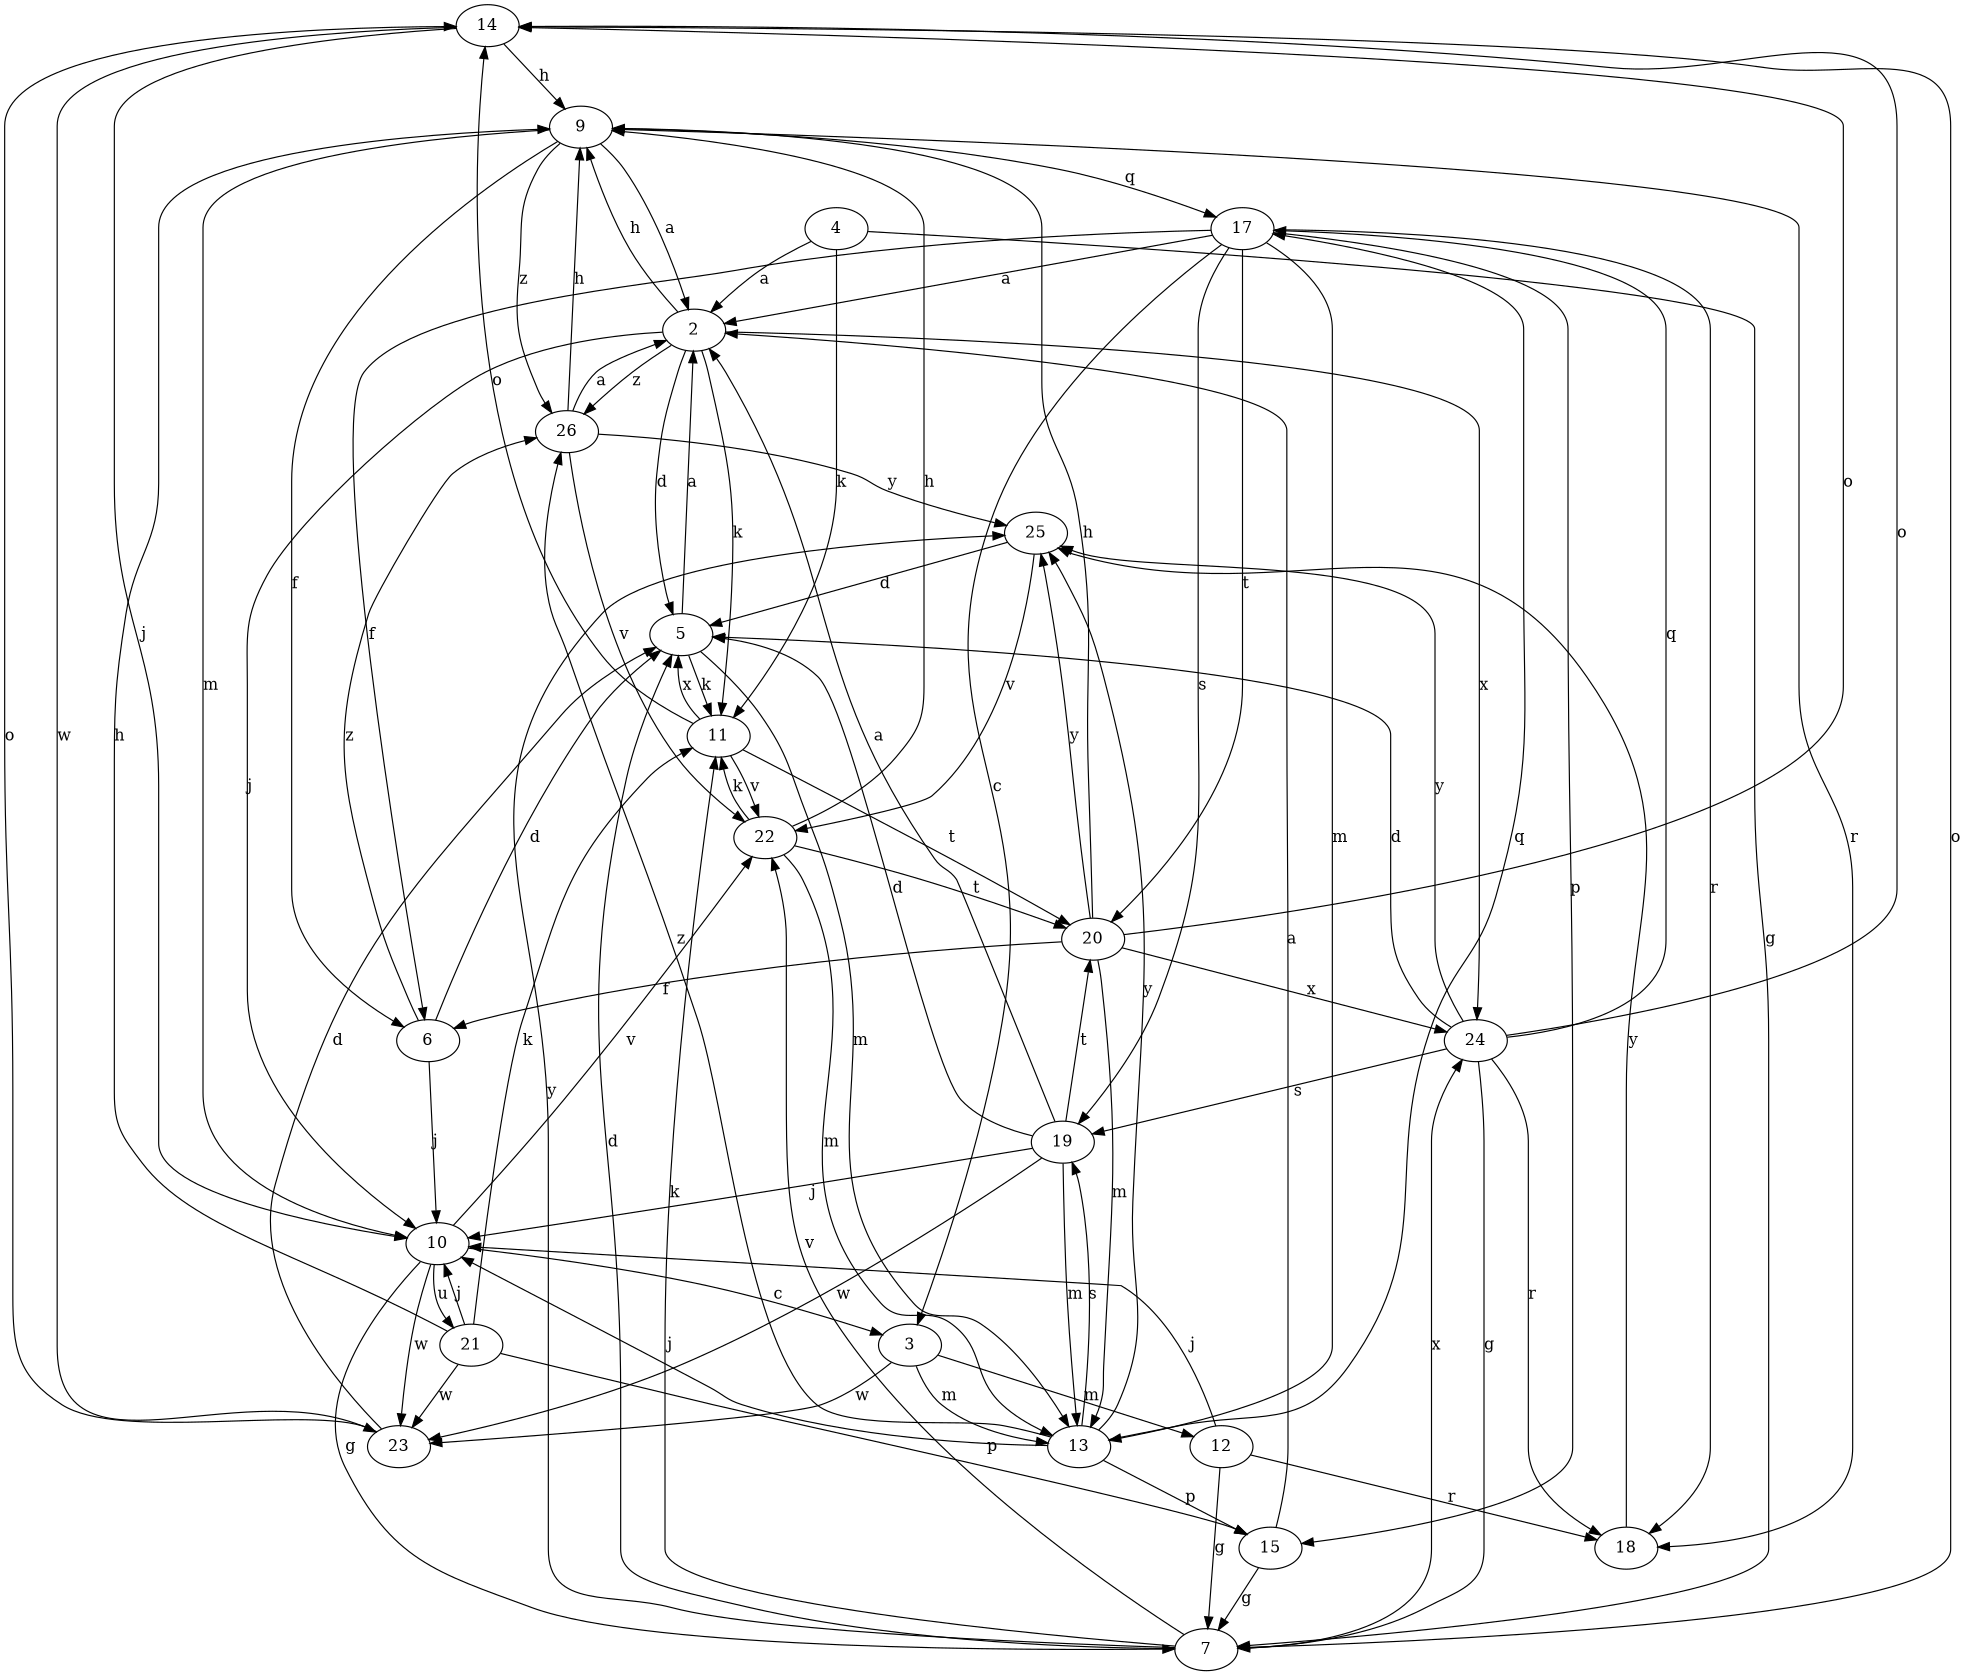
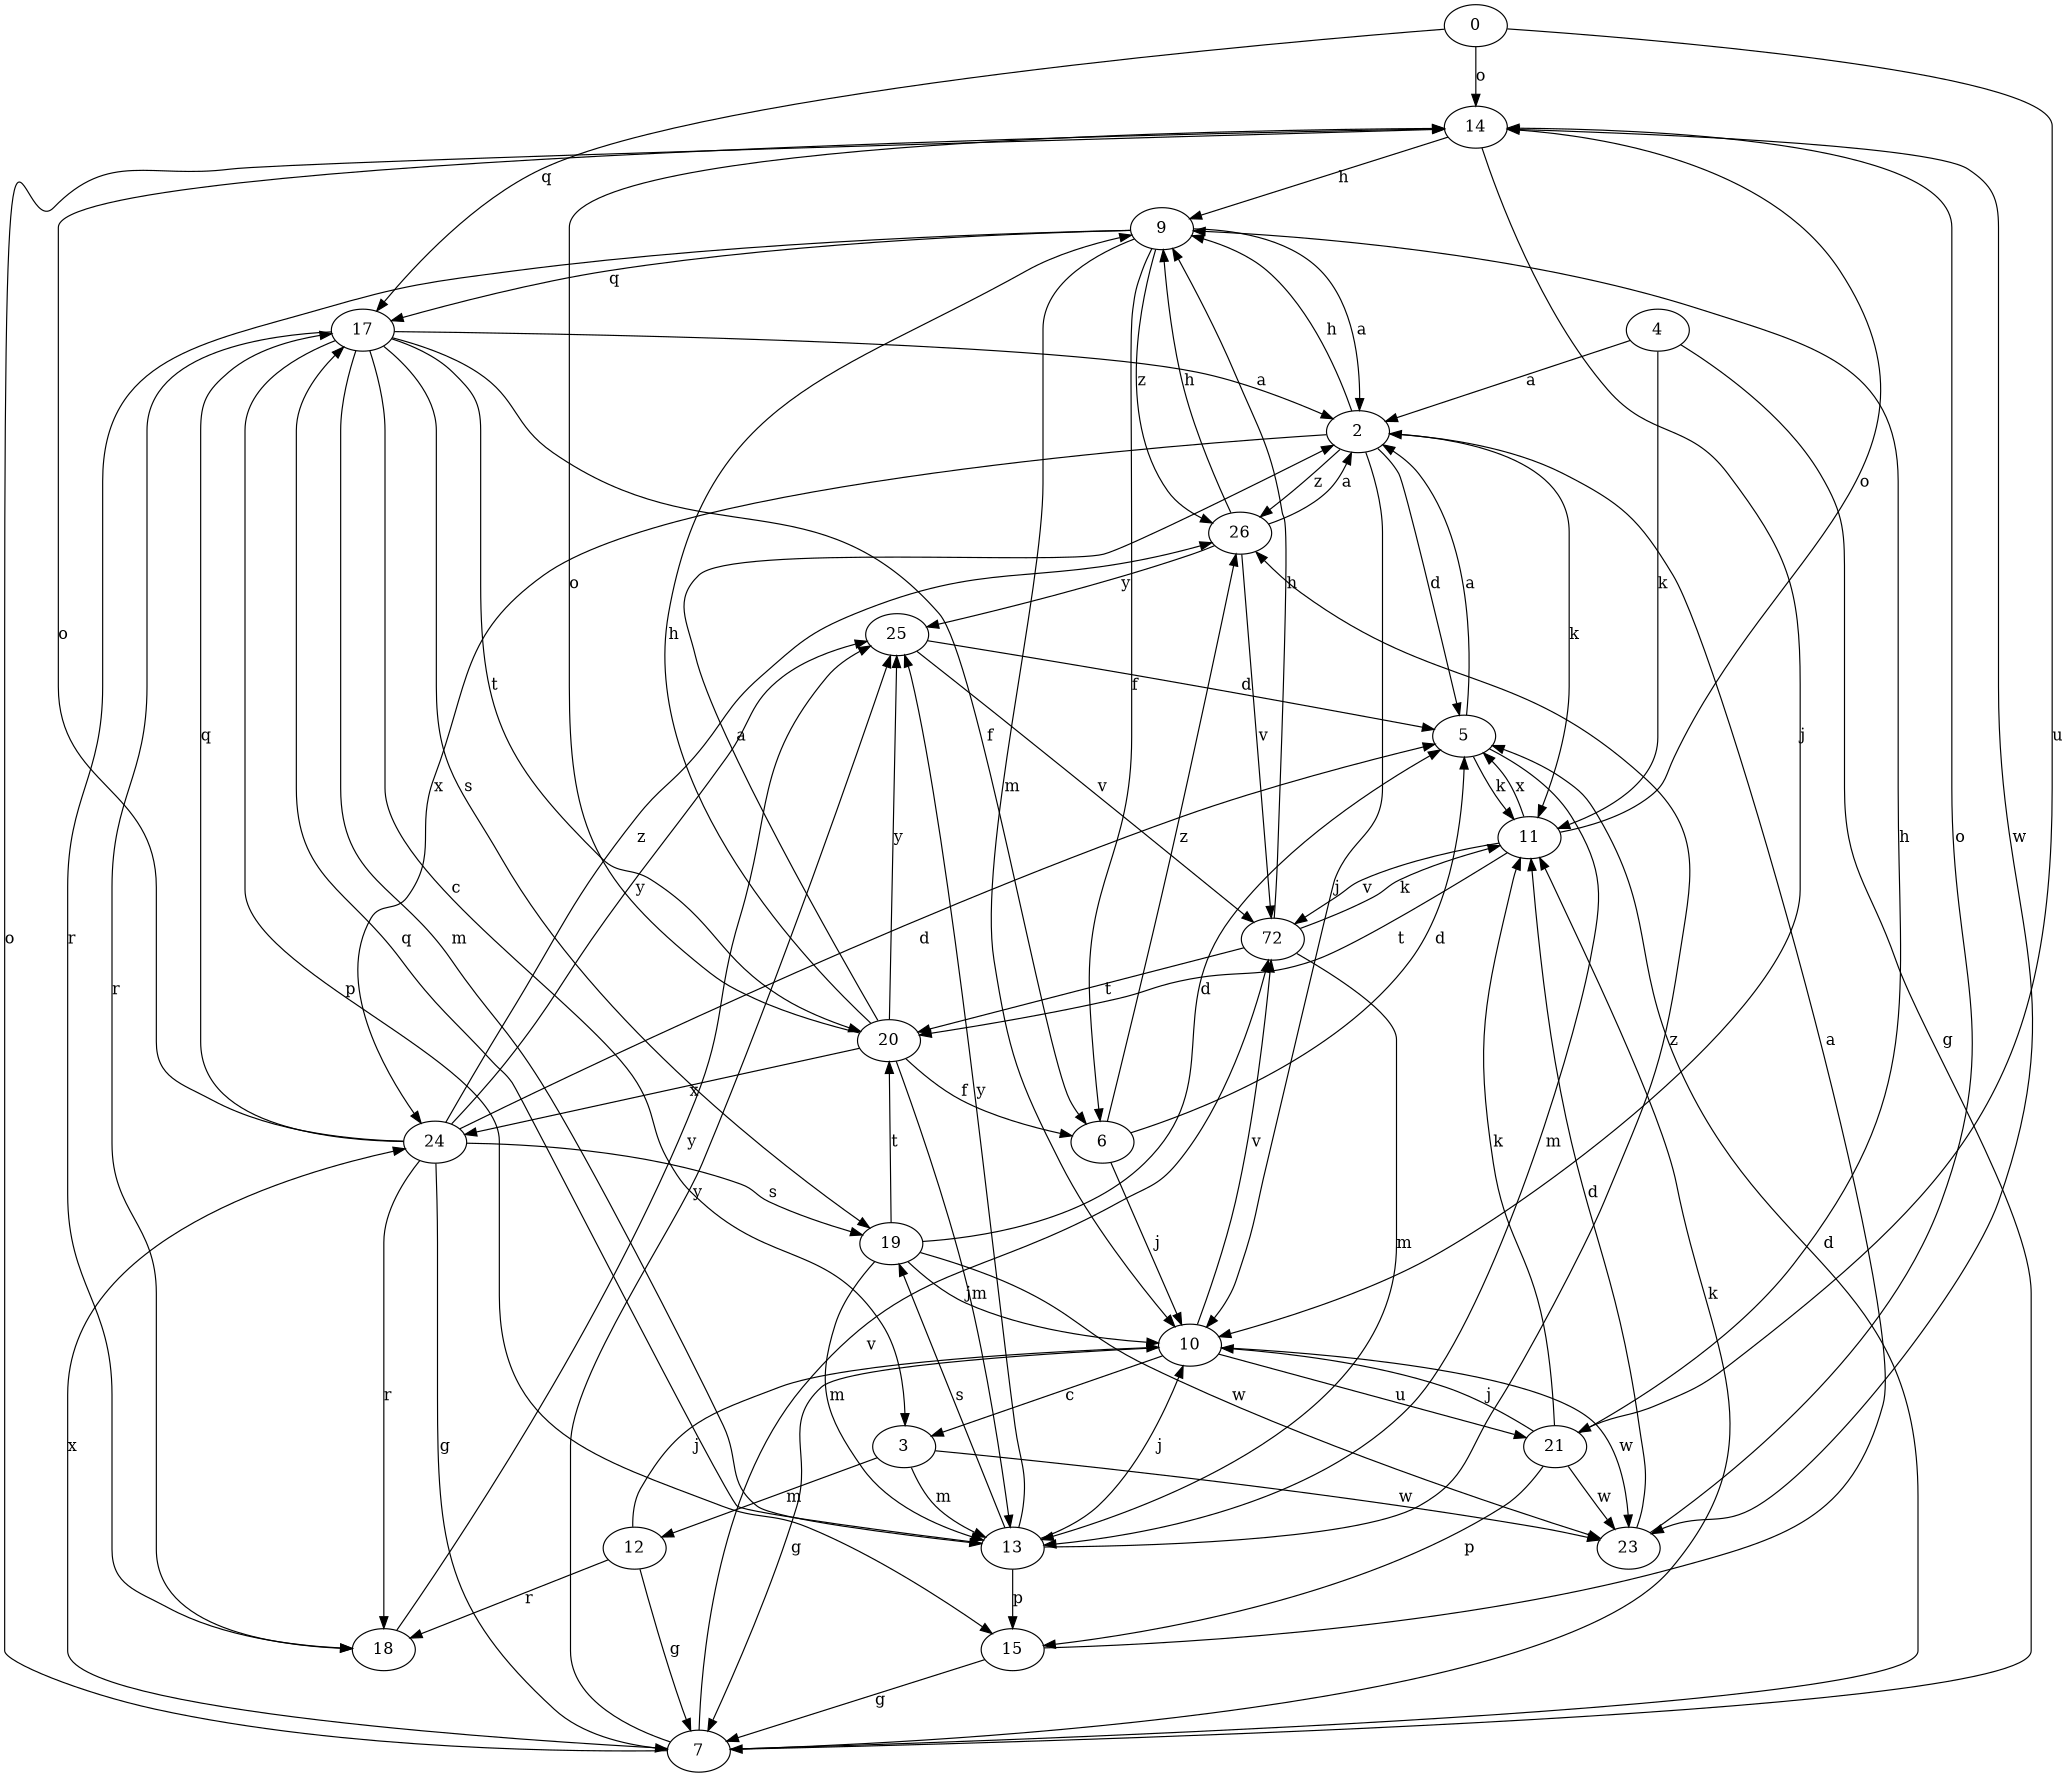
  strict digraph {
+   0
    14
    17
    21
    9
    10
    23
    2
    3
    13
    6
    15
    18
    20
    19
    11
    n17 [label=4]
    7
    5
    24
    26
-   22
+   22 [label=72]
    25
    12
+   0 -> 14 [label=o]
+   0 -> 17 [label=q]
+   0 -> 21 [label=u]
    14 -> 9 [label=h]
    14 -> 10 [label=j]
    14 -> 23 [label=w]
    17 -> 2 [label=a]
    17 -> 3 [label=c]
    17 -> 13 [label=m]
    17 -> 6 [label=f]
    17 -> 15 [label=p]
    17 -> 18 [label=r]
    17 -> 20 [label=t]
    17 -> 19 [label=s]
    21 -> 9 [label=h]
    21 -> 10 [label=j]
    21 -> 23 [label=w]
    21 -> 15 [label=p]
    21 -> 11 [label=k]
    9 -> 17 [label=q]
    9 -> 10 [label=m]
    9 -> 2 [label=a]
    9 -> 6 [label=f]
    9 -> 18 [label=r]
    9 -> 26 [label=z]
    10 -> 21 [label=u]
    10 -> 23 [label=w]
    10 -> 3 [label=c]
    10 -> 7 [label=g]
    10 -> 22 [label=v]
    23 -> 14 [label=o]
-   23 -> 5 [label=d]
+   23 -> 11 [label=d]
    2 -> 9 [label=h]
    2 -> 10 [label=j]
    2 -> 11 [label=k]
    2 -> 5 [label=d]
    2 -> 24 [label=x]
    2 -> 26 [label=z]
    3 -> 23 [label=w]
    3 -> 13 [label=m]
    3 -> 12 [label=m]
    13 -> 17 [label=q]
    13 -> 10 [label=j]
    13 -> 15 [label=p]
    13 -> 19 [label=s]
    13 -> 26 [label=z]
    13 -> 25 [label=y]
    6 -> 10 [label=j]
    6 -> 5 [label=d]
    6 -> 26 [label=z]
    15 -> 2 [label=a]
    15 -> 7 [label=g]
    18 -> 25 [label=y]
    20 -> 14 [label=o]
    20 -> 9 [label=h]
    20 -> 13 [label=m]
    20 -> 6 [label=f]
    20 -> 24 [label=x]
    20 -> 25 [label=y]
    19 -> 10 [label=j]
    19 -> 23 [label=w]
-   19 -> 2 [label=a]
+   20 -> 2 [label=a]
    19 -> 13 [label=m]
    19 -> 20 [label=t]
    19 -> 5 [label=d]
    11 -> 14 [label=o]
    11 -> 20 [label=t]
    11 -> 5 [label=x]
    11 -> 22 [label=v]
    n17 -> 2 [label=a]
    n17 -> 11 [label=k]
    n17 -> 7 [label=g]
    7 -> 14 [label=o]
    7 -> 11 [label=k]
    7 -> 5 [label=d]
    7 -> 24 [label=x]
    7 -> 22 [label=v]
    7 -> 25 [label=y]
    5 -> 2 [label=a]
    5 -> 13 [label=m]
    5 -> 11 [label=k]
    24 -> 14 [label=o]
    24 -> 17 [label=q]
    24 -> 18 [label=r]
    24 -> 19 [label=s]
    24 -> 7 [label=g]
    24 -> 5 [label=d]
+   24 -> 26 [label=z]
    24 -> 25 [label=y]
    26 -> 9 [label=h]
    26 -> 2 [label=a]
    26 -> 22 [label=v]
    26 -> 25 [label=y]
    22 -> 9 [label=h]
    22 -> 13 [label=m]
    22 -> 20 [label=t]
    22 -> 11 [label=k]
    25 -> 5 [label=d]
    25 -> 22 [label=v]
    12 -> 10 [label=j]
    12 -> 18 [label=r]
    12 -> 7 [label=g]
  }
